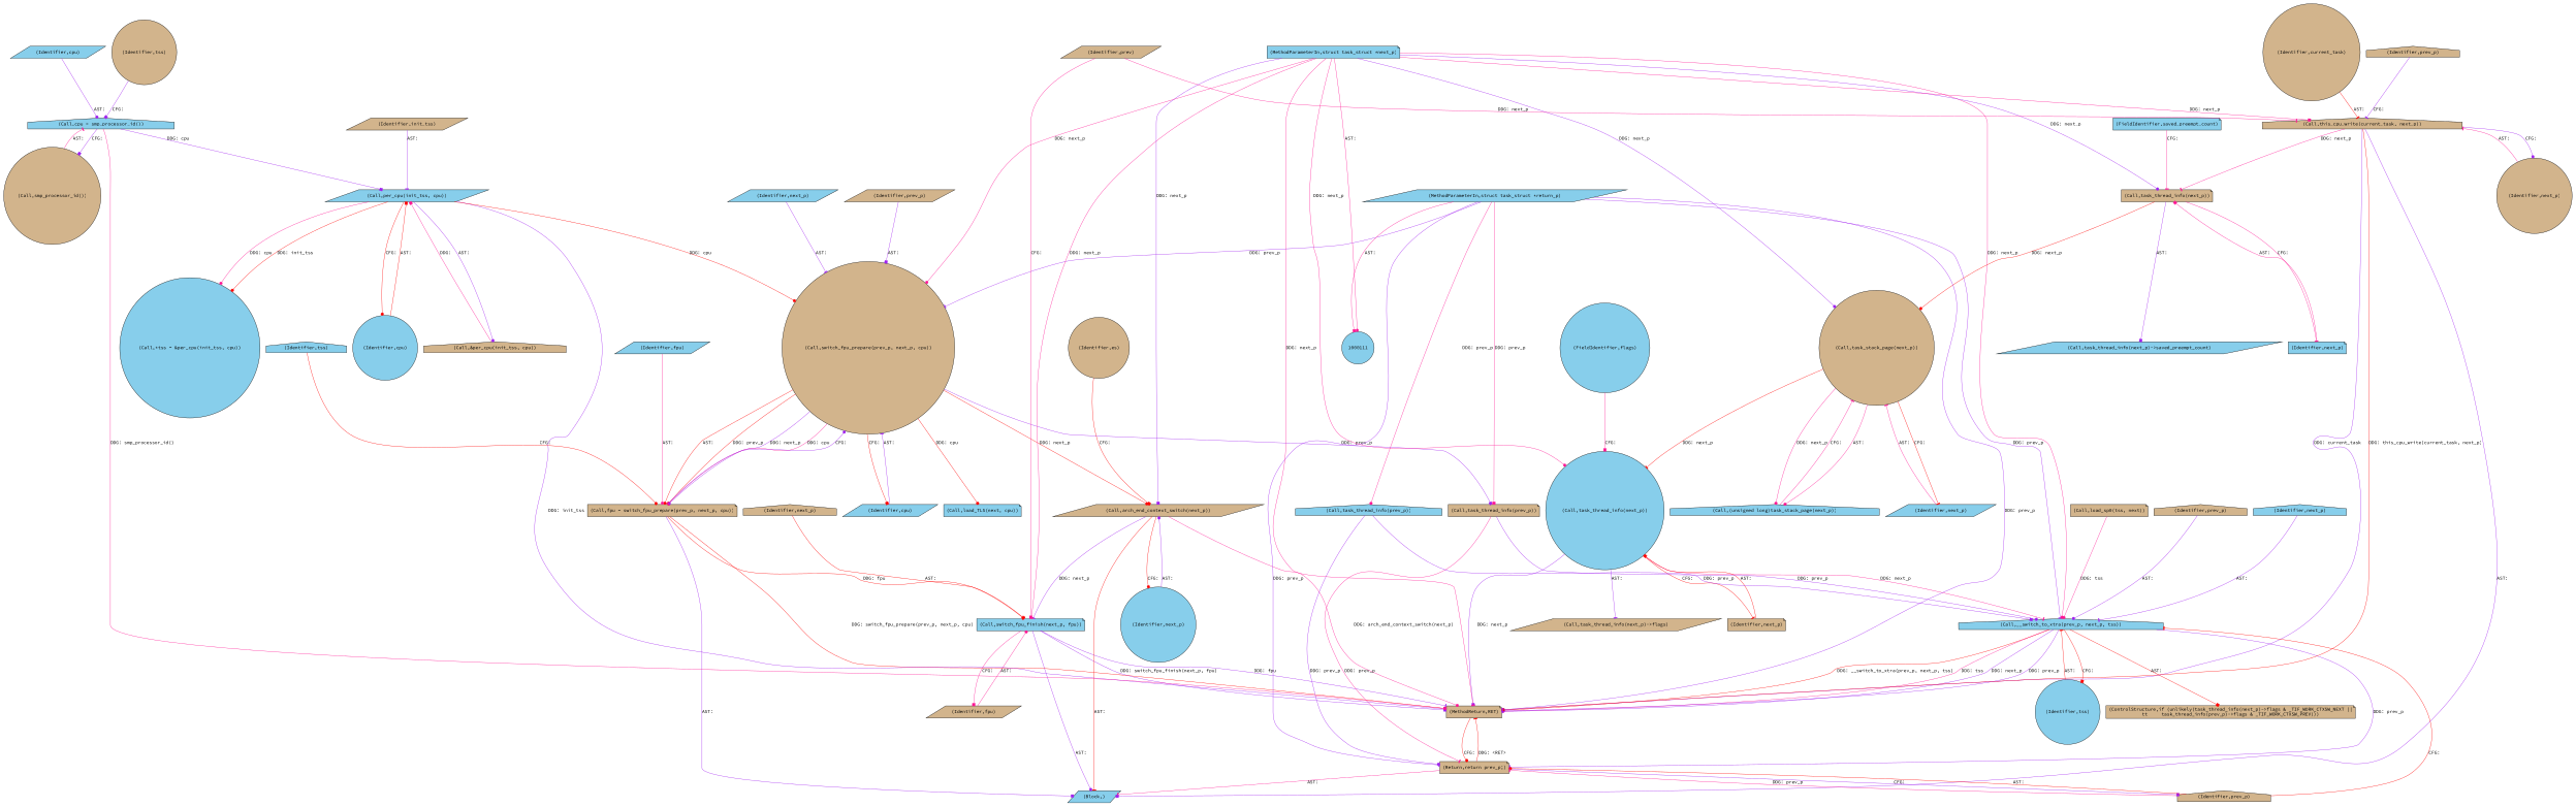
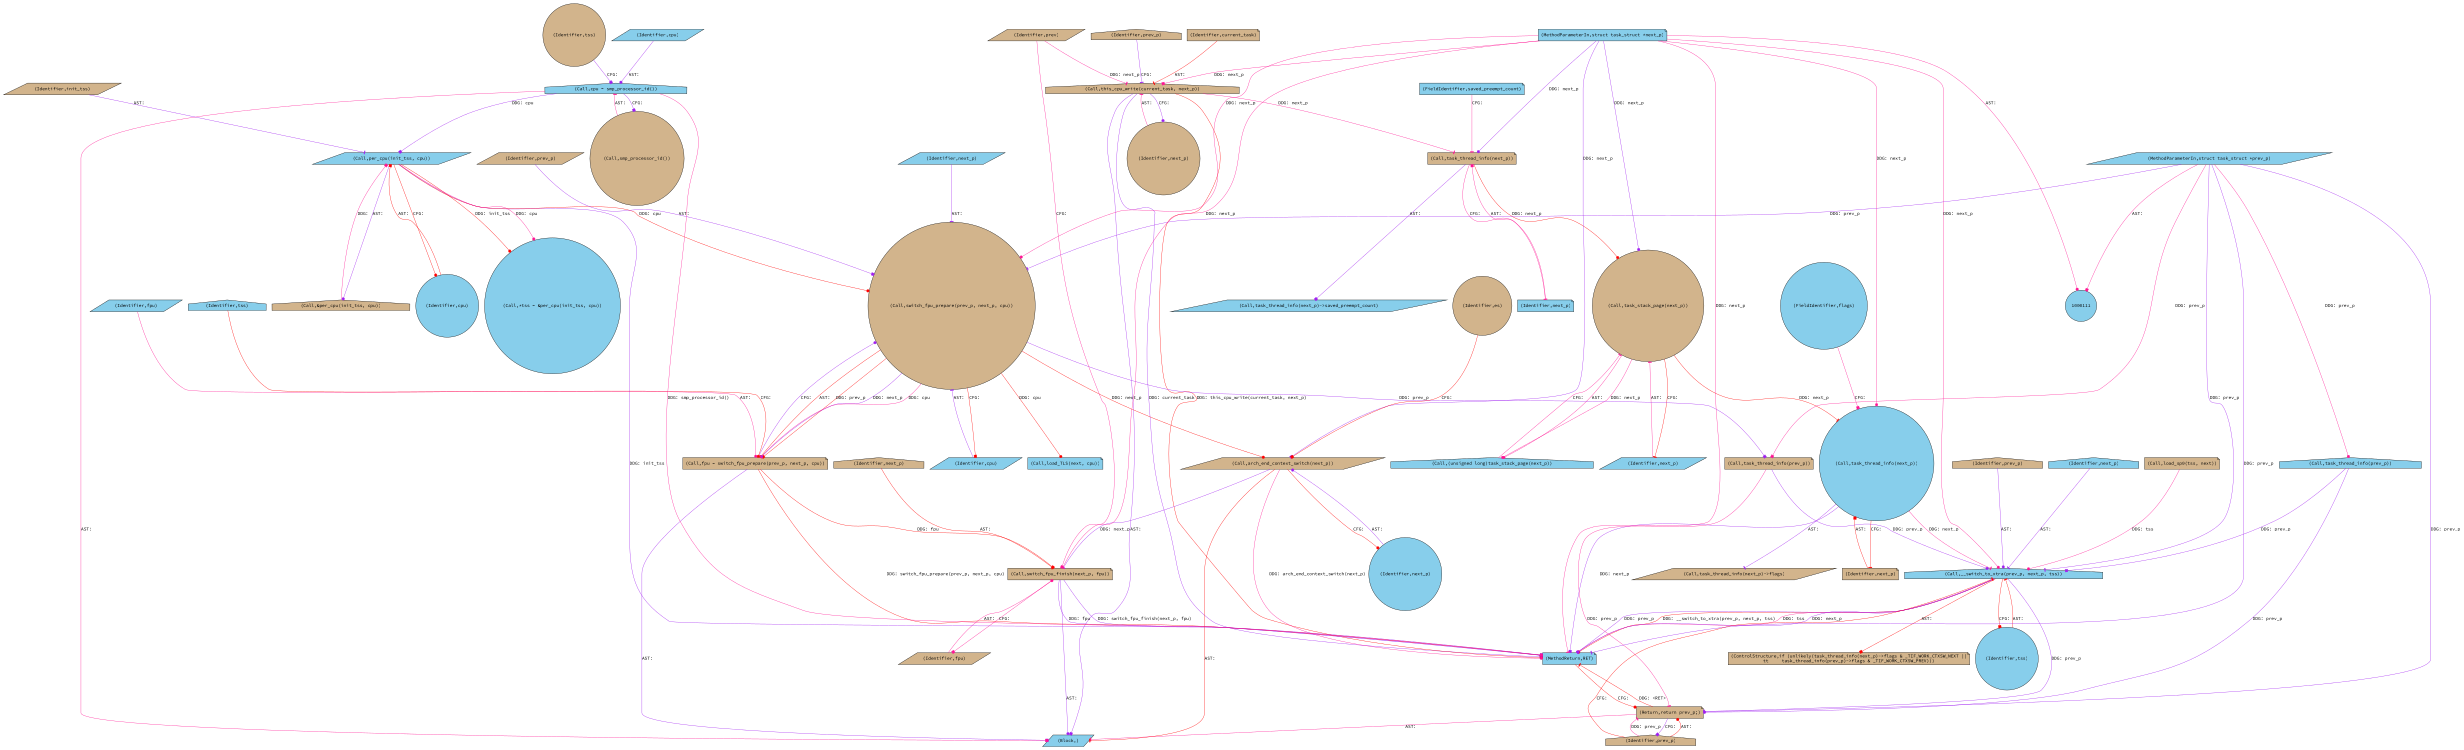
  digraph {
    fontname="Source Code Pro"
    node [fillcolor=skyblue fontname="Source Code Pro" shape=parallelogram style=filled]
    edge [arrowhead=dot color=purple fontname="Source Code Pro"]
    n1 [label="(Call,task_thread_info(next_p))" shape=circle]
    n2 [label="(Call,__switch_to_xtra(prev_p, next_p, tss))" shape=house]
    n3 [fillcolor=tan label="(Call,task_thread_info(next_p)->flags)"]
-   n4 [fillcolor=tan label="(MethodReturn,RET)" shape=note]
+   n4 [label="(MethodReturn,RET)" shape=note]
    n5 [fillcolor=tan label="(Identifier,next_p)" shape=note]
    n6 [fillcolor=tan label="(Return,return prev_p;)" shape=note]
    n7 [label="(Identifier,tss)" shape=circle]
    n8 [fillcolor=tan label="(ControlStructure,if (unlikely(task_thread_info(next_p)->flags & _TIF_WORK_CTXSW_NEXT ||\n\t\t     task_thread_info(prev_p)->flags & _TIF_WORK_CTXSW_PREV)))" shape=note]
    n9 [fillcolor=tan label="(Call,task_stack_page(next_p))" shape=circle]
    n10 [label="(Identifier,next_p)"]
    n11 [label="(Call,(unsigned long)task_stack_page(next_p))" shape=house]
    n12 [fillcolor=tan label="(Call,task_thread_info(next_p))" shape=note]
    n13 [label="(Call,task_thread_info(next_p)->saved_preempt_count)"]
    n14 [label="(Identifier,next_p)" shape=note]
    n15 [fillcolor=tan label="(Call,this_cpu_write(current_task, next_p))" shape=house]
    n16 [fillcolor=tan label="(Identifier,next_p)" shape=circle]
    n17 [label="(Block,)"]
-   n18 [label="(Call,switch_fpu_finish(next_p, fpu))" shape=note]
+   n18 [fillcolor=tan label="(Call,switch_fpu_finish(next_p, fpu))" shape=note]
    n19 [fillcolor=tan label="(Identifier,fpu)"]
    n20 [fillcolor=tan label="(Call,arch_end_context_switch(next_p))"]
    n21 [label="(Identifier,next_p)" shape=circle]
    n22 [fillcolor=tan label="(Call,switch_fpu_prepare(prev_p, next_p, cpu))" shape=circle]
    n23 [fillcolor=tan label="(Call,fpu = switch_fpu_prepare(prev_p, next_p, cpu))" shape=note]
    n24 [label="(Identifier,cpu)"]
    n25 [label="(Call,load_TLS(next, cpu))" shape=note]
    n26 [fillcolor=tan label="(Call,task_thread_info(prev_p))" shape=note]
-   n27 [label="(MethodParameterIn,struct task_struct *return_p)"]
+   n27 [label="(MethodParameterIn,struct task_struct *prev_p)"]
    n28 [label="(Call,task_thread_info(prev_p))" shape=house]
    1000111 [shape=circle]
    n30 [fillcolor=tan label="(Identifier,prev_p)" shape=house]
    n31 [label="(MethodParameterIn,struct task_struct *next_p)" shape=note]
    n32 [label="(Call,per_cpu(init_tss, cpu))"]
    n33 [fillcolor=tan label="(Call,&per_cpu(init_tss, cpu))" shape=house]
    n34 [label="(Call,*tss = &per_cpu(init_tss, cpu))" shape=circle]
    n35 [label="(Identifier,cpu)" shape=circle]
    n36 [label="(Call,cpu = smp_processor_id())" shape=house]
    n37 [fillcolor=tan label="(Call,smp_processor_id())" shape=circle]
    n38 [fillcolor=tan label="(Identifier,next_p)" shape=house]
    n39 [label="(FieldIdentifier,saved_preempt_count)" shape=note]
    n40 [label="(Identifier,cpu)"]
    n41 [label="(Identifier,tss)" shape=house]
    n42 [fillcolor=tan label="(Identifier,es)" shape=circle]
-   n43 [fillcolor=tan label="(Identifier,current_task)" shape=circle]
+   n43 [fillcolor=tan label="(Identifier,current_task)" shape=note]
    n44 [fillcolor=tan label="(Identifier,prev)"]
    n45 [label="(FieldIdentifier,flags)" shape=circle]
    n46 [label="(Identifier,fpu)"]
    n47 [fillcolor=tan label="(Identifier,prev_p)" shape=house]
    n48 [fillcolor=tan label="(Identifier,tss)" shape=circle]
    n49 [fillcolor=tan label="(Identifier,prev_p)" shape=house]
    n50 [fillcolor=tan label="(Identifier,init_tss)"]
    n51 [fillcolor=tan label="(Identifier,prev_p)"]
    n52 [label="(Identifier,next_p)" shape=house]
    n53 [fillcolor=tan label="(Call,load_sp0(tss, next))" shape=note]
    n54 [label="(Identifier,next_p)"]
    n1 -> n2 [arrowhead=tee color=deeppink label="DDG: next_p"]
    n1 -> n3 [arrowhead=tee label="AST: "]
    n1 -> n4 [arrowhead=box label="DDG: next_p"]
    n1 -> n5 [arrowhead=tee color=red label="CFG: "]
    n2 -> n4 [color=red label="DDG: __switch_to_xtra(prev_p, next_p, tss)"]
    n2 -> n4 [color=deeppink label="DDG: tss"]
    n2 -> n4 [arrowhead=tee label="DDG: next_p"]
    n2 -> n4 [label="DDG: prev_p"]
    n2 -> n6 [arrowhead=tee label="DDG: prev_p"]
    n2 -> n7 [arrowhead=box color=red label="CFG: "]
    n2 -> n8 [arrowhead=box color=red label="AST: "]
    n4 -> n6 [color=red label="CFG: "]
    n5 -> n1 [arrowhead=box color=red label="AST: "]
    n6 -> n4 [arrowhead=tee color=red label="DDG: <RET>"]
    n6 -> n17 [arrowhead=tee color=deeppink label="AST: "]
    n6 -> n30 [arrowhead=box label="CFG: "]
    n7 -> n2 [arrowhead=tee color=red label="AST: "]
    n9 -> n1 [arrowhead=tee color=red label="DDG: next_p"]
    n9 -> n10 [arrowhead=tee color=red label="CFG: "]
    n9 -> n11 [color=deeppink label="AST: "]
    n9 -> n11 [color=deeppink label="DDG: next_p"]
    n10 -> n9 [arrowhead=tee color=deeppink label="AST: "]
    n11 -> n9 [arrowhead=tee color=deeppink label="CFG: "]
    n12 -> n9 [color=red label="DDG: next_p"]
    n12 -> n13 [arrowhead=box label="AST: "]
    n12 -> n14 [arrowhead=tee color=deeppink label="CFG: "]
    n14 -> n12 [arrowhead=box color=deeppink label="AST: "]
    n15 -> n4 [arrowhead=box label="DDG: current_task"]
    n15 -> n4 [color=red label="DDG: this_cpu_write(current_task, next_p)"]
    n15 -> n12 [arrowhead=tee color=deeppink label="DDG: next_p"]
    n15 -> n16 [label="CFG: "]
    n15 -> n17 [arrowhead=box label="AST: "]
    n16 -> n15 [arrowhead=tee color=deeppink label="AST: "]
    n18 -> n4 [arrowhead=tee label="DDG: fpu"]
    n18 -> n4 [arrowhead=box label="DDG: switch_fpu_finish(next_p, fpu)"]
    n18 -> n17 [label="AST: "]
    n18 -> n19 [arrowhead=box color=deeppink label="CFG: "]
    n19 -> n18 [color=deeppink label="AST: "]
    n20 -> n4 [color=deeppink label="DDG: arch_end_context_switch(next_p)"]
    n20 -> n17 [arrowhead=tee color=red label="AST: "]
    n20 -> n18 [arrowhead=tee label="DDG: next_p"]
    n20 -> n21 [color=red label="CFG: "]
    n21 -> n20 [label="AST: "]
    n22 -> n20 [color=red label="DDG: next_p"]
    n22 -> n23 [color=red label="AST: "]
    n22 -> n23 [arrowhead=box color=red label="DDG: prev_p"]
    n22 -> n23 [label="DDG: next_p"]
    n22 -> n23 [arrowhead=tee color=deeppink label="DDG: cpu"]
    n22 -> n24 [arrowhead=box color=red label="CFG: "]
    n22 -> n25 [color=red label="DDG: cpu"]
    n22 -> n26 [arrowhead=box label="DDG: prev_p"]
    n23 -> n4 [arrowhead=box color=red label="DDG: switch_fpu_prepare(prev_p, next_p, cpu)"]
    n23 -> n17 [arrowhead=box label="AST: "]
    n23 -> n18 [arrowhead=box color=red label="DDG: fpu"]
    n23 -> n22 [label="CFG: "]
    n24 -> n22 [arrowhead=tee label="AST: "]
    n26 -> n2 [label="DDG: prev_p"]
    n26 -> n6 [arrowhead=tee color=deeppink label="DDG: prev_p"]
    n27 -> n2 [arrowhead=tee label="DDG: prev_p"]
    n27 -> n4 [arrowhead=tee label="DDG: prev_p"]
    n27 -> n6 [arrowhead=tee label="DDG: prev_p"]
    n27 -> n22 [arrowhead=tee label="DDG: prev_p"]
    n27 -> n26 [arrowhead=box color=deeppink label="DDG: prev_p"]
    n27 -> n28 [color=deeppink label="DDG: prev_p"]
    n27 -> 1000111 [arrowhead=box color=deeppink label="AST: "]
    n28 -> n2 [arrowhead=box label="DDG: prev_p"]
    n28 -> n6 [label="DDG: prev_p"]
    n30 -> n2 [arrowhead=tee color=red label="CFG: "]
    n30 -> n6 [color=red label="AST: "]
    n30 -> n6 [arrowhead=tee color=deeppink label="DDG: prev_p"]
    n31 -> n1 [color=deeppink label="DDG: next_p"]
    n31 -> n2 [color=deeppink label="DDG: next_p"]
    n31 -> n4 [arrowhead=tee color=deeppink label="DDG: next_p"]
    n31 -> n9 [label="DDG: next_p"]
    n31 -> n12 [label="DDG: next_p"]
    n31 -> n15 [arrowhead=box color=deeppink label="DDG: next_p"]
    n31 -> n18 [arrowhead=tee color=deeppink label="DDG: next_p"]
    n31 -> n20 [arrowhead=box label="DDG: next_p"]
    n31 -> n22 [color=deeppink label="DDG: next_p"]
    n31 -> 1000111 [color=deeppink label="AST: "]
    n32 -> n4 [arrowhead=box label="DDG: init_tss"]
    n32 -> n22 [color=red label="DDG: cpu"]
    n32 -> n33 [label="AST: "]
    n32 -> n34 [color=red label="DDG: init_tss"]
    n32 -> n34 [color=deeppink label="DDG: cpu"]
    n32 -> n35 [color=red label="CFG: "]
    n33 -> n32 [arrowhead=box color=deeppink label="DDG: "]
    n35 -> n32 [arrowhead=box color=red label="AST: "]
    n36 -> n4 [color=deeppink label="DDG: smp_processor_id()"]
+   n36 -> n17 [arrowhead=box color=deeppink label="AST: "]
    n36 -> n32 [arrowhead=box label="DDG: cpu"]
    n36 -> n37 [arrowhead=box label="CFG: "]
    n37 -> n36 [arrowhead=tee color=deeppink label="AST: "]
    n38 -> n18 [arrowhead=tee color=red label="AST: "]
    n39 -> n12 [arrowhead=tee color=deeppink label="CFG: "]
    n40 -> n36 [label="AST: "]
    n41 -> n23 [color=red label="CFG: "]
    n42 -> n20 [arrowhead=box color=red label="CFG: "]
    n43 -> n15 [arrowhead=tee color=red label="AST: "]
    n44 -> n15 [arrowhead=tee color=deeppink label="DDG: next_p"]
    n44 -> n18 [arrowhead=box color=deeppink label="CFG: "]
    n45 -> n1 [arrowhead=box color=deeppink label="CFG: "]
    n46 -> n23 [color=deeppink label="AST: "]
    n47 -> n15 [arrowhead=tee label="CFG: "]
    n48 -> n36 [arrowhead=box label="CFG: "]
    n49 -> n2 [label="AST: "]
    n50 -> n32 [arrowhead=tee label="AST: "]
    n51 -> n22 [arrowhead=box label="AST: "]
    n52 -> n2 [arrowhead=tee label="AST: "]
    n53 -> n2 [color=deeppink label="DDG: tss"]
    n54 -> n22 [arrowhead=tee label="AST: "]
  }
